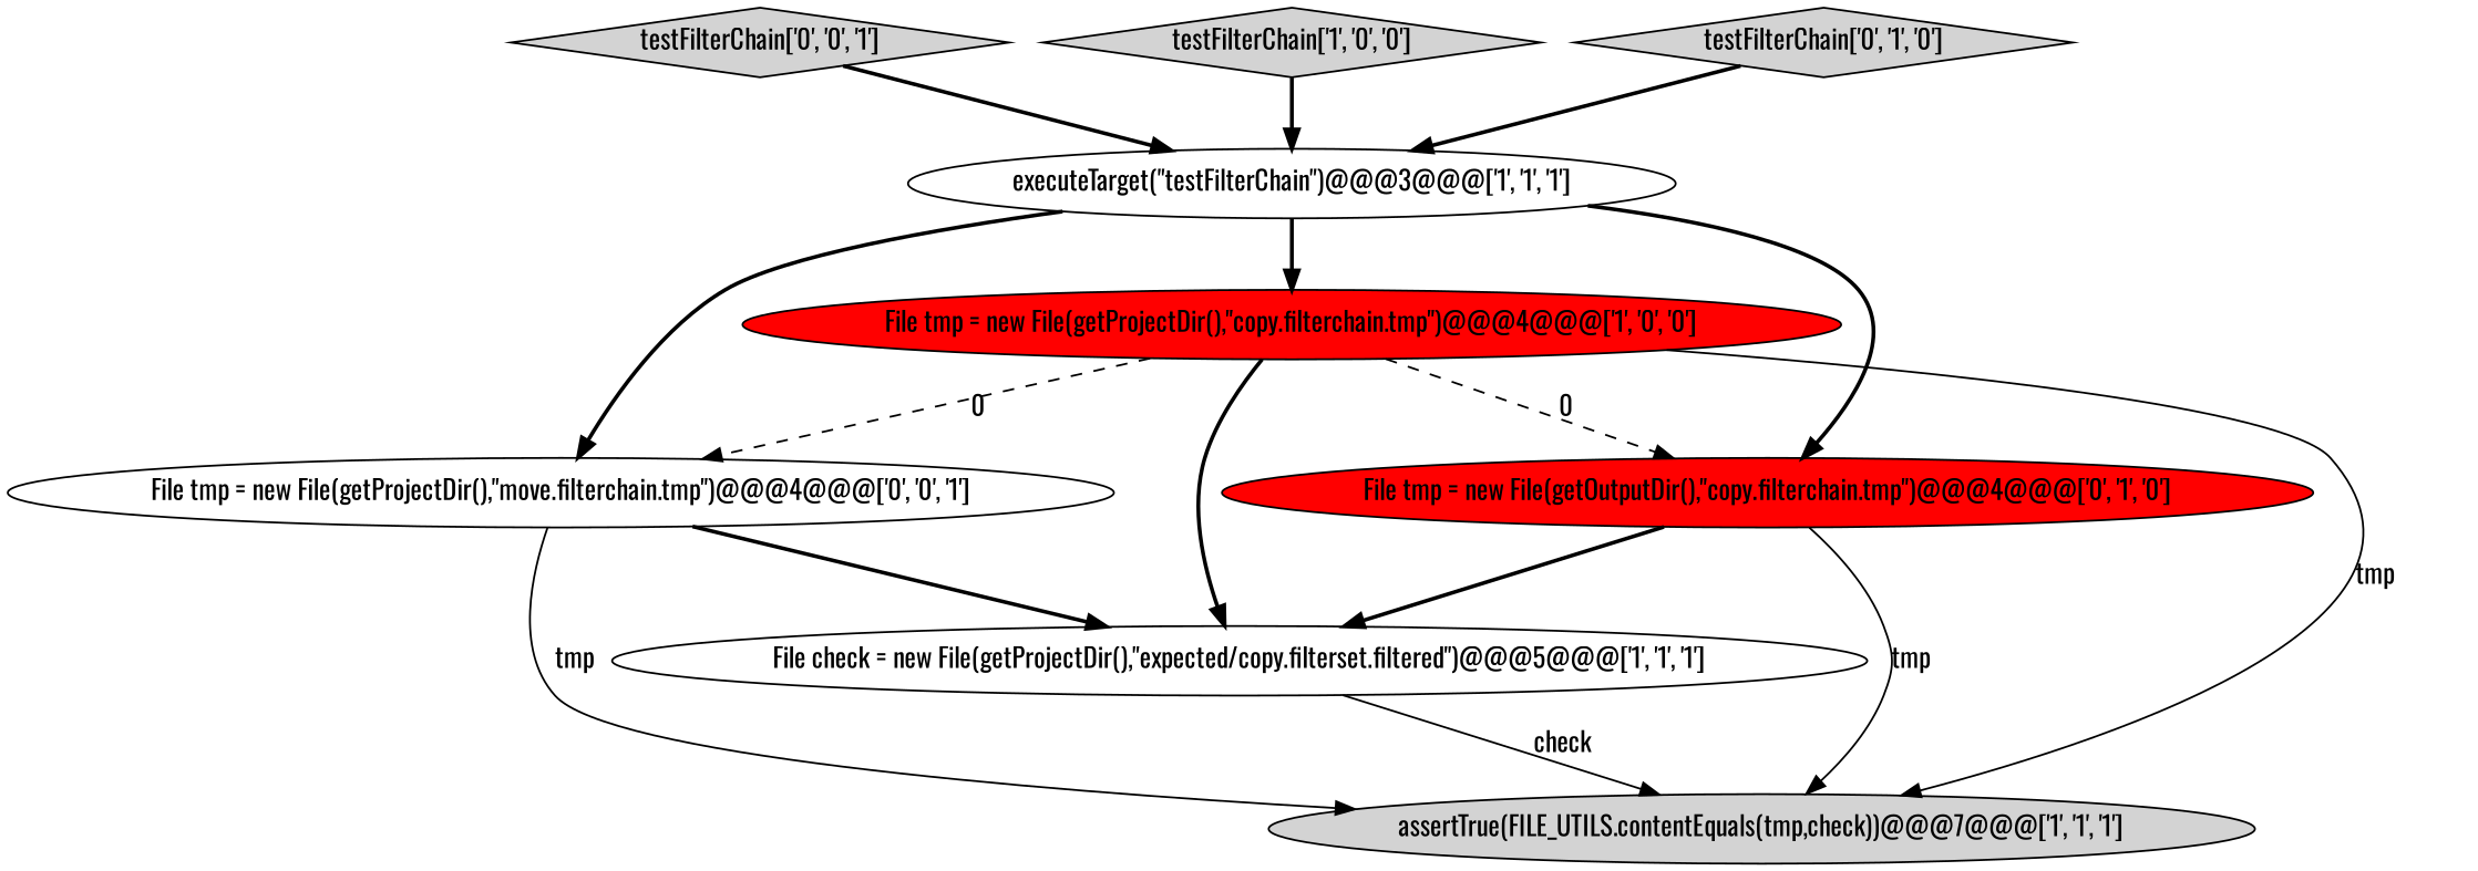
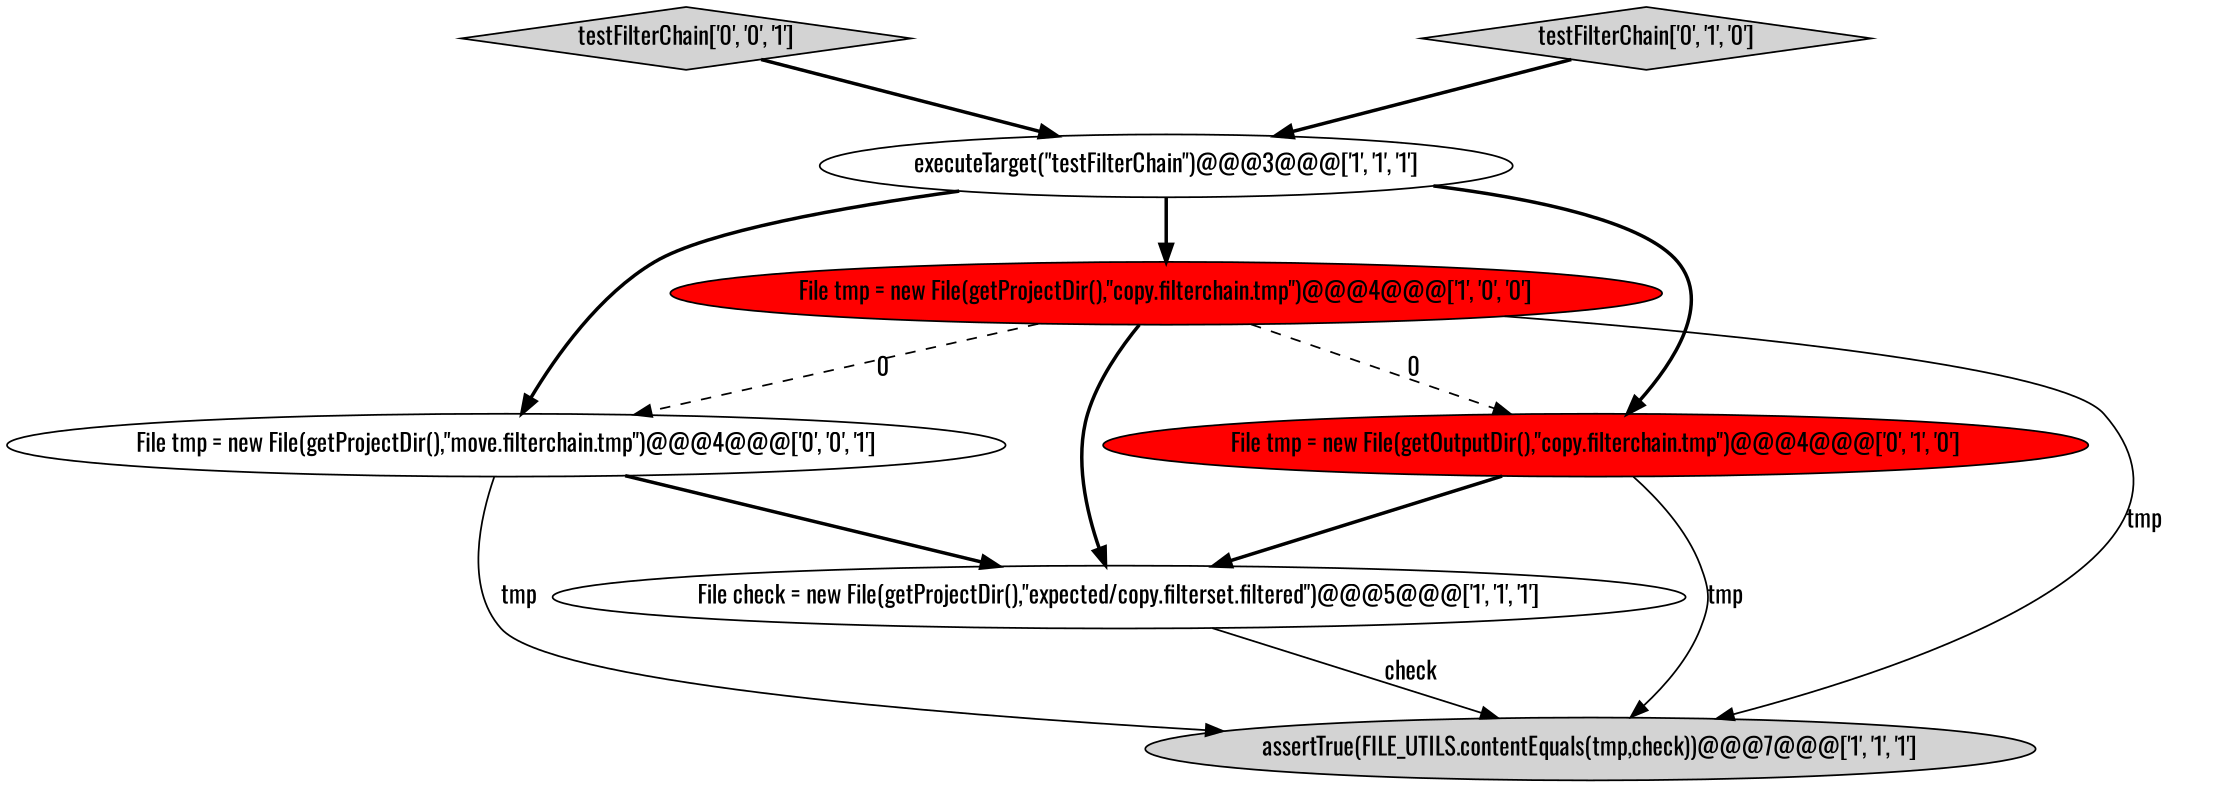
  digraph {
    fontname=Oswald
    node [fillcolor=lightgray fontname=Oswald shape=ellipse style=filled]
    edge [fontname=Oswald style=bold]
    n1 [fillcolor=white label="File check = new File(getProjectDir(),\"expected/copy.filterset.filtered\")@@@5@@@['1', '1', '1']"]
    n2 [label="assertTrue(FILE_UTILS.contentEquals(tmp,check))@@@7@@@['1', '1', '1']"]
    n3 [fillcolor=red label="File tmp = new File(getProjectDir(),\"copy.filterchain.tmp\")@@@4@@@['1', '0', '0']"]
    n4 [fillcolor=white label="File tmp = new File(getProjectDir(),\"move.filterchain.tmp\")@@@4@@@['0', '0', '1']"]
    n5 [fillcolor=red label="File tmp = new File(getOutputDir(),\"copy.filterchain.tmp\")@@@4@@@['0', '1', '0']"]
    n6 [label="testFilterChain['0', '0', '1']" shape=diamond]
    n7 [fillcolor=white label="executeTarget(\"testFilterChain\")@@@3@@@['1', '1', '1']"]
-   n8 [label="testFilterChain['1', '0', '0']" shape=diamond]
    n9 [label="testFilterChain['0', '1', '0']" shape=diamond]
    n1 -> n2 [label=check style=solid]
    n3 -> n1
    n3 -> n2 [label=tmp style=solid]
    n3 -> n4 [label=0 style=dashed]
    n3 -> n5 [label=0 style=dashed]
    n4 -> n1
    n4 -> n2 [label=tmp style=solid]
    n5 -> n1
    n5 -> n2 [label=tmp style=solid]
    n6 -> n7
    n7 -> n3
    n7 -> n4
    n7 -> n5
-   n8 -> n7
    n9 -> n7
  }
